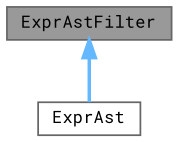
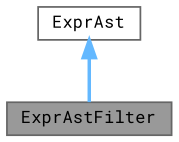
  digraph {
    fontname="Roboto Mono"
    node [color=gray40 fontname="Roboto Mono" fontsize=10 shape=box style=filled]
    n1 [fillcolor=grey60 fontcolor=black height=0.2 label=ExprAstFilter width=0.4]
    n2 [fillcolor=white height=0.2 label=ExprAst width=0.4]
-   n1 -> n2 [color=steelblue1 dir=back fontname="Roboto Mono" fontsize=10 labelfontname=Helvetica labelfontsize=10 style=bold]
+   n2 -> n1 [color=steelblue1 dir=back fontname="Roboto Mono" fontsize=10 labelfontname=Helvetica labelfontsize=10 style=bold]
  }
